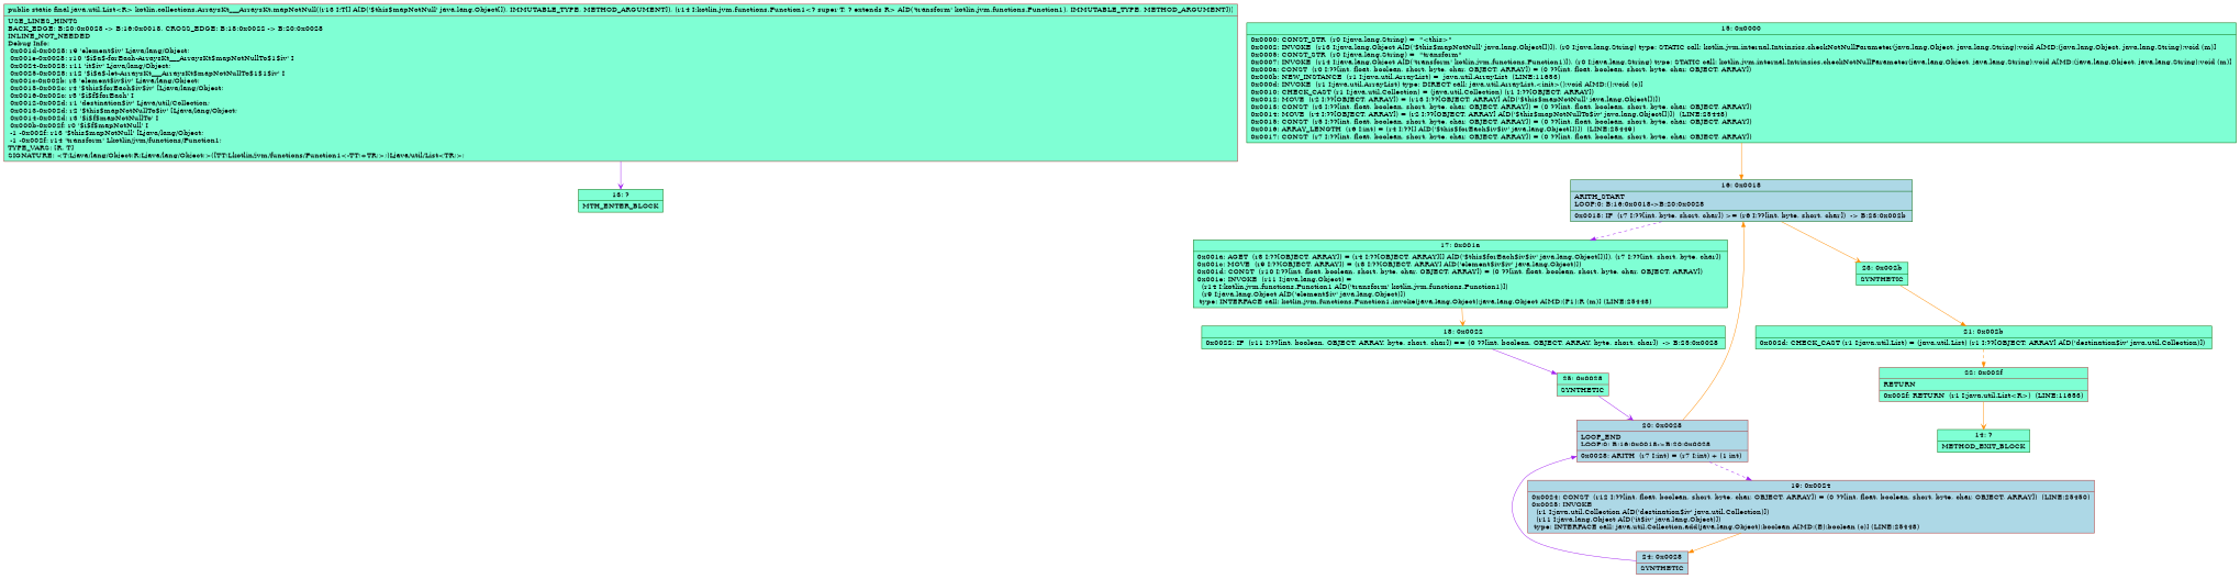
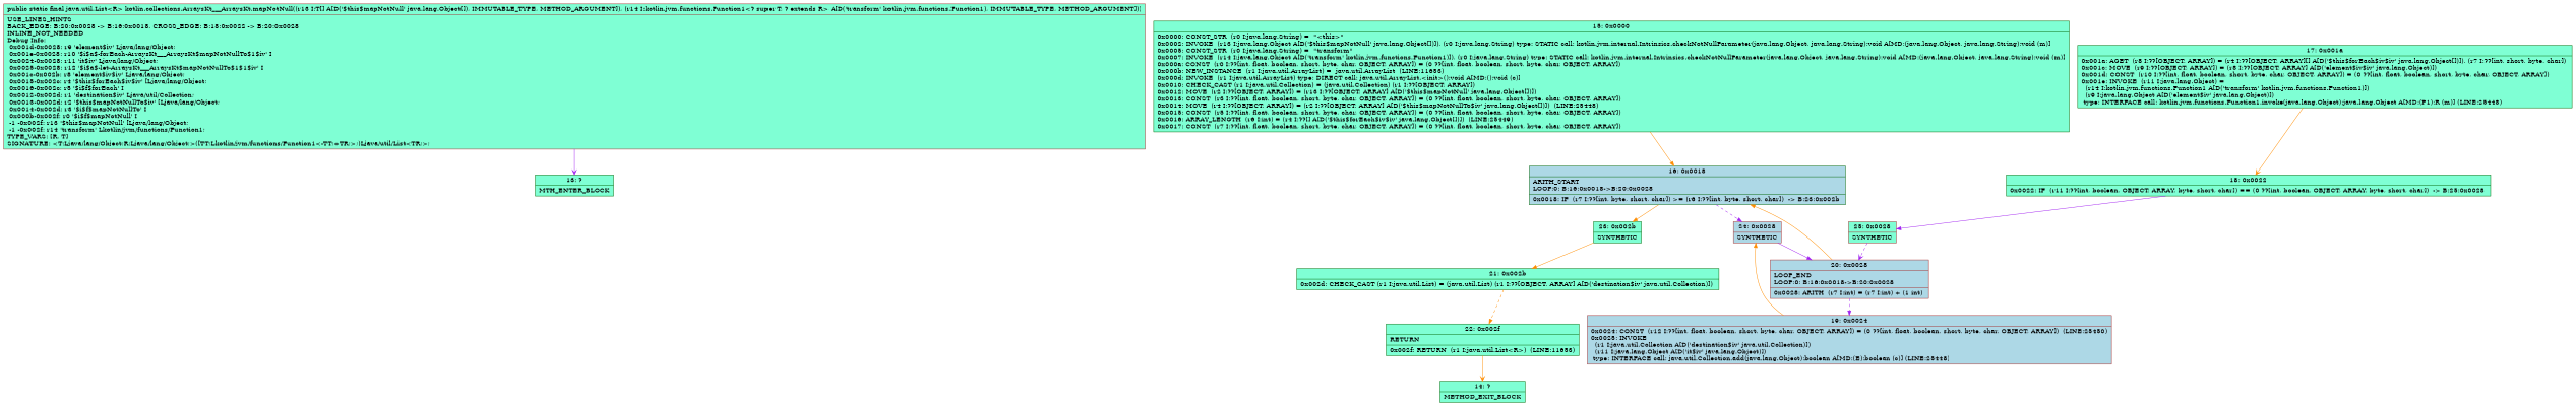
  digraph {
    node [color=darkgreen fillcolor=aquamarine shape=record style=filled]
    edge [arrowhead=normal color=darkorange]
    n1 [label="{13\:\ ?|MTH_ENTER_BLOCK\l}"]
    n2 [label="{15\:\ 0x0000|0x0000: CONST_STR  (r0 I:java.lang.String) =  \"\<this\>\" \l0x0002: INVOKE  (r13 I:java.lang.Object A[D('$this$mapNotNull' java.lang.Object[])]), (r0 I:java.lang.String) type: STATIC call: kotlin.jvm.internal.Intrinsics.checkNotNullParameter(java.lang.Object, java.lang.String):void A[MD:(java.lang.Object, java.lang.String):void (m)]\l0x0005: CONST_STR  (r0 I:java.lang.String) =  \"transform\" \l0x0007: INVOKE  (r14 I:java.lang.Object A[D('transform' kotlin.jvm.functions.Function1)]), (r0 I:java.lang.String) type: STATIC call: kotlin.jvm.internal.Intrinsics.checkNotNullParameter(java.lang.Object, java.lang.String):void A[MD:(java.lang.Object, java.lang.String):void (m)]\l0x000a: CONST  (r0 I:??[int, float, boolean, short, byte, char, OBJECT, ARRAY]) = (0 ??[int, float, boolean, short, byte, char, OBJECT, ARRAY]) \l0x000b: NEW_INSTANCE  (r1 I:java.util.ArrayList) =  java.util.ArrayList  (LINE:11653)\l0x000d: INVOKE  (r1 I:java.util.ArrayList) type: DIRECT call: java.util.ArrayList.\<init\>():void A[MD:():void (c)]\l0x0010: CHECK_CAST (r1 I:java.util.Collection) = (java.util.Collection) (r1 I:??[OBJECT, ARRAY]) \l0x0012: MOVE  (r2 I:??[OBJECT, ARRAY]) = (r13 I:??[OBJECT, ARRAY] A[D('$this$mapNotNull' java.lang.Object[])]) \l0x0013: CONST  (r3 I:??[int, float, boolean, short, byte, char, OBJECT, ARRAY]) = (0 ??[int, float, boolean, short, byte, char, OBJECT, ARRAY]) \l0x0014: MOVE  (r4 I:??[OBJECT, ARRAY]) = (r2 I:??[OBJECT, ARRAY] A[D('$this$mapNotNullTo$iv' java.lang.Object[])])  (LINE:25448)\l0x0015: CONST  (r5 I:??[int, float, boolean, short, byte, char, OBJECT, ARRAY]) = (0 ??[int, float, boolean, short, byte, char, OBJECT, ARRAY]) \l0x0016: ARRAY_LENGTH  (r6 I:int) = (r4 I:??[] A[D('$this$forEach$iv$iv' java.lang.Object[])])  (LINE:25449)\l0x0017: CONST  (r7 I:??[int, float, boolean, short, byte, char, OBJECT, ARRAY]) = (0 ??[int, float, boolean, short, byte, char, OBJECT, ARRAY]) \l}"]
    n3 [fillcolor=lightblue label="{16\:\ 0x0018|ARITH_START\lLOOP:0: B:16:0x0018\-\>B:20:0x0028\l|0x0018: IF  (r7 I:??[int, byte, short, char]) \>= (r6 I:??[int, byte, short, char])  \-\> B:23:0x002b \l}"]
    n4 [label="{17\:\ 0x001a|0x001a: AGET  (r8 I:??[OBJECT, ARRAY]) = (r4 I:??[OBJECT, ARRAY][] A[D('$this$forEach$iv$iv' java.lang.Object[])]), (r7 I:??[int, short, byte, char]) \l0x001c: MOVE  (r9 I:??[OBJECT, ARRAY]) = (r8 I:??[OBJECT, ARRAY] A[D('element$iv$iv' java.lang.Object)]) \l0x001d: CONST  (r10 I:??[int, float, boolean, short, byte, char, OBJECT, ARRAY]) = (0 ??[int, float, boolean, short, byte, char, OBJECT, ARRAY]) \l0x001e: INVOKE  (r11 I:java.lang.Object) = \l  (r14 I:kotlin.jvm.functions.Function1 A[D('transform' kotlin.jvm.functions.Function1)])\l  (r9 I:java.lang.Object A[D('element$iv' java.lang.Object)])\l type: INTERFACE call: kotlin.jvm.functions.Function1.invoke(java.lang.Object):java.lang.Object A[MD:(P1):R (m)] (LINE:25448)\l}"]
    n5 [label="{23\:\ 0x002b|SYNTHETIC\l}"]
    n6 [label="{18\:\ 0x0022|0x0022: IF  (r11 I:??[int, boolean, OBJECT, ARRAY, byte, short, char]) == (0 ??[int, boolean, OBJECT, ARRAY, byte, short, char])  \-\> B:25:0x0028 \l}"]
    n7 [label="{21\:\ 0x002b|0x002d: CHECK_CAST (r1 I:java.util.List) = (java.util.List) (r1 I:??[OBJECT, ARRAY] A[D('destination$iv' java.util.Collection)]) \l}"]
    n8 [color=brown label="{25\:\ 0x0028|SYNTHETIC\l}"]
    n9 [color=brown fillcolor=lightblue label="{19\:\ 0x0024|0x0024: CONST  (r12 I:??[int, float, boolean, short, byte, char, OBJECT, ARRAY]) = (0 ??[int, float, boolean, short, byte, char, OBJECT, ARRAY])  (LINE:25450)\l0x0025: INVOKE  \l  (r1 I:java.util.Collection A[D('destination$iv' java.util.Collection)])\l  (r11 I:java.lang.Object A[D('it$iv' java.lang.Object)])\l type: INTERFACE call: java.util.Collection.add(java.lang.Object):boolean A[MD:(E):boolean (c)] (LINE:25448)\l}"]
    n10 [color=brown fillcolor=lightblue label="{24\:\ 0x0028|SYNTHETIC\l}"]
    n11 [color=brown fillcolor=lightblue label="{20\:\ 0x0028|LOOP_END\lLOOP:0: B:16:0x0018\-\>B:20:0x0028\l|0x0028: ARITH  (r7 I:int) = (r7 I:int) + (1 int) \l}"]
-   n12 [color=brown label="{22\:\ 0x002f|RETURN\l|0x002f: RETURN  (r1 I:java.util.List\<R\>)  (LINE:11653)\l}"]
+   n12 [label="{22\:\ 0x002f|RETURN\l|0x002f: RETURN  (r1 I:java.util.List\<R\>)  (LINE:11653)\l}"]
    n13 [label="{14\:\ ?|METHOD_EXIT_BLOCK\l}"]
    n14 [color=brown label="{public static final java.util.List\<R\> kotlin.collections.ArraysKt___ArraysKt.mapNotNull((r13 I:T[] A[D('$this$mapNotNull' java.lang.Object[]), IMMUTABLE_TYPE, METHOD_ARGUMENT]), (r14 I:kotlin.jvm.functions.Function1\<? super T, ? extends R\> A[D('transform' kotlin.jvm.functions.Function1), IMMUTABLE_TYPE, METHOD_ARGUMENT]))  | USE_LINES_HINTS\lBACK_EDGE: B:20:0x0028 \-\> B:16:0x0018, CROSS_EDGE: B:18:0x0022 \-\> B:20:0x0028\lINLINE_NOT_NEEDED\lDebug Info:\l  0x001d\-0x0028: r9 'element$iv' Ljava\/lang\/Object;\l  0x001e\-0x0028: r10 '$i$a$\-forEach\-ArraysKt___ArraysKt$mapNotNullTo$1$iv' I\l  0x0024\-0x0028: r11 'it$iv' Ljava\/lang\/Object;\l  0x0025\-0x0028: r12 '$i$a$\-let\-ArraysKt___ArraysKt$mapNotNullTo$1$1$iv' I\l  0x001c\-0x002b: r8 'element$iv$iv' Ljava\/lang\/Object;\l  0x0015\-0x002c: r4 '$this$forEach$iv$iv' [Ljava\/lang\/Object;\l  0x0016\-0x002c: r5 '$i$f$forEach' I\l  0x0012\-0x002d: r1 'destination$iv' Ljava\/util\/Collection;\l  0x0013\-0x002d: r2 '$this$mapNotNullTo$iv' [Ljava\/lang\/Object;\l  0x0014\-0x002d: r3 '$i$f$mapNotNullTo' I\l  0x000b\-0x002f: r0 '$i$f$mapNotNull' I\l  \-1 \-0x002f: r13 '$this$mapNotNull' [Ljava\/lang\/Object;\l  \-1 \-0x002f: r14 'transform' Lkotlin\/jvm\/functions\/Function1;\lTYPE_VARS: [R, T]\lSIGNATURE: \<T:Ljava\/lang\/Object;R:Ljava\/lang\/Object;\>([TT;Lkotlin\/jvm\/functions\/Function1\<\-TT;+TR;\>;)Ljava\/util\/List\<TR;\>;\l}"]
    n2 -> n3
-   n3 -> n4 [color=purple style=dashed]
-   n3 -> n5 [arrowhead=vee]
+   n3 -> n10 [color=purple style=dashed]
+   n3 -> n5
    n4 -> n6 [arrowhead=vee]
    n5 -> n7
    n6 -> n8 [color=purple]
    n7 -> n12 [style=dashed]
-   n8 -> n11 [arrowhead=vee color=purple]
+   n8 -> n11 [arrowhead=vee color=purple style=dashed]
    n9 -> n10
    n10 -> n11 [color=purple]
    n11 -> n3
    n11 -> n9 [color=purple style=dashed]
    n12 -> n13 [arrowhead=vee]
    n14 -> n1 [arrowhead=vee color=purple]
  }
